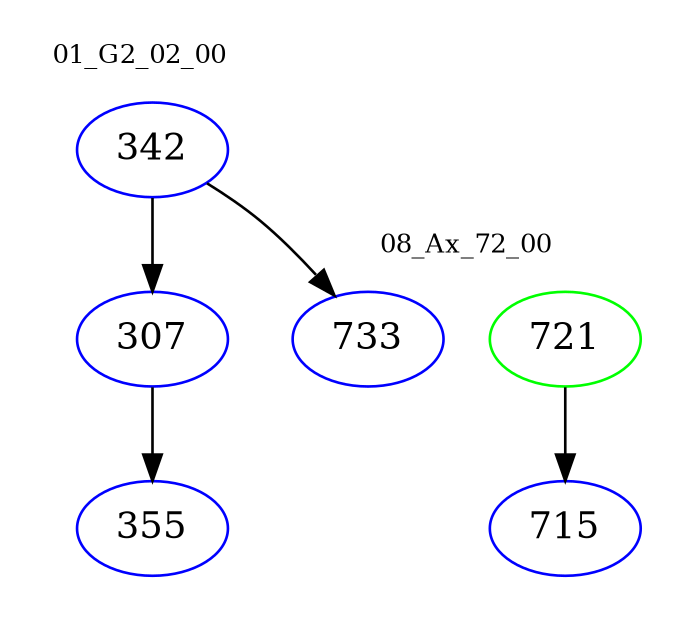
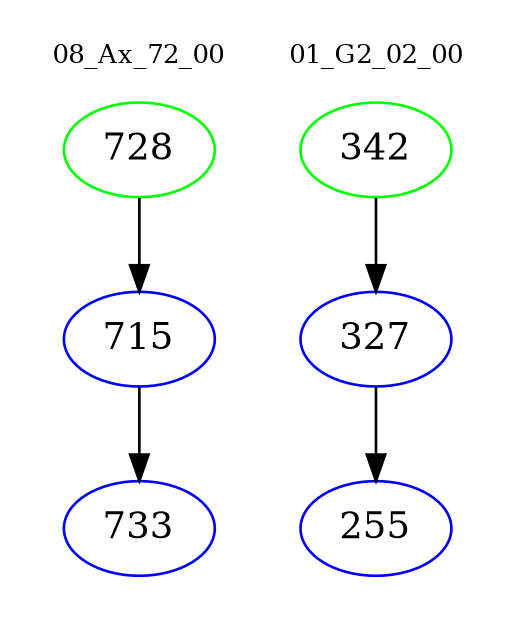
  digraph {
    node [color=blue]
    edge [color=black]
-   n1 [color=green label=721]
+   n1 [color=green label=728]
    n2 [label=715]
    n3 [label=733]
-   n4 [label=342]
-   n5 [label=307]
-   n6 [label=355]
+   n4 [color=green label=342]
+   n5 [label=327]
+   n6 [label=255]
    subgraph cluster_1 {
      color=white
      fontsize=10
      label="08_Ax_72_00"
      n1
      n2
      n3
    }
    subgraph cluster_2 {
      color=white
      fontsize=10
      label="01_G2_02_00"
      n4
      n5
      n6
    }
    n1 -> n2
-   n4 -> n3
+   n2 -> n3
    n4 -> n5
    n5 -> n6
  }
